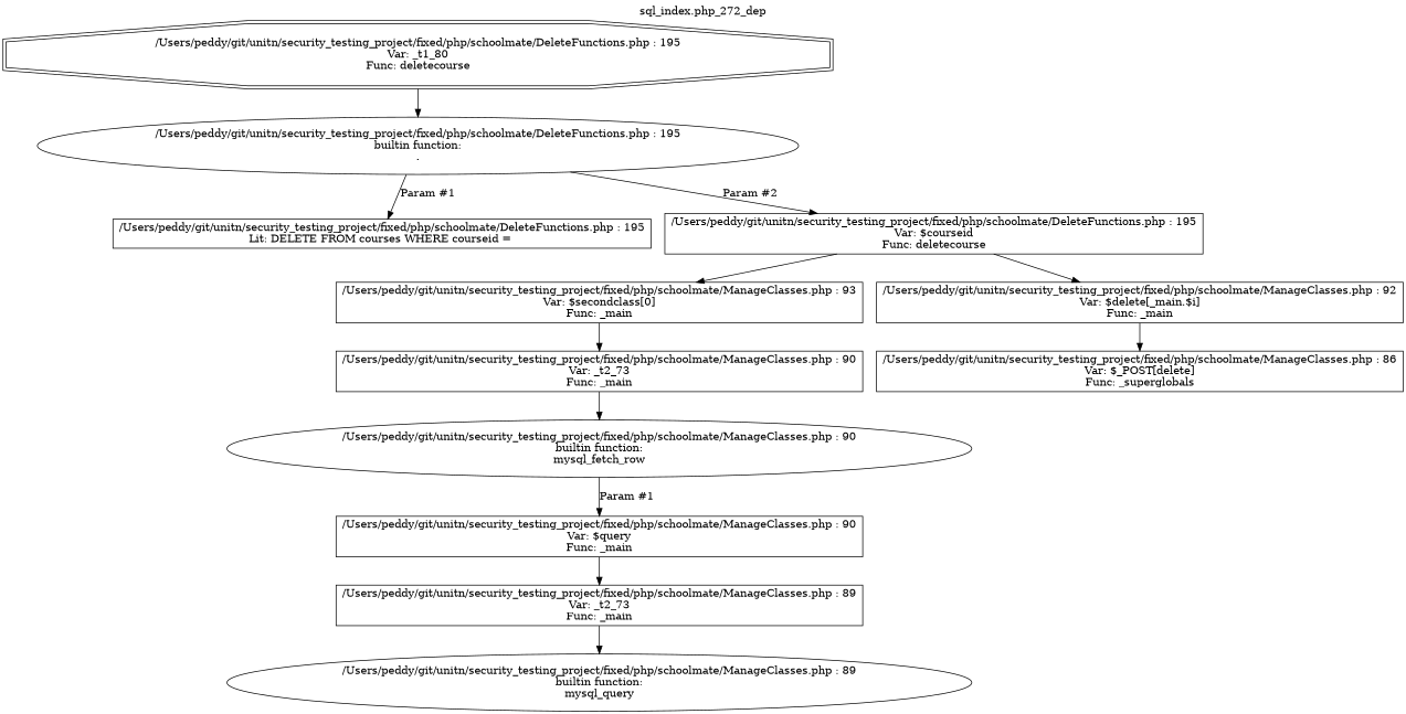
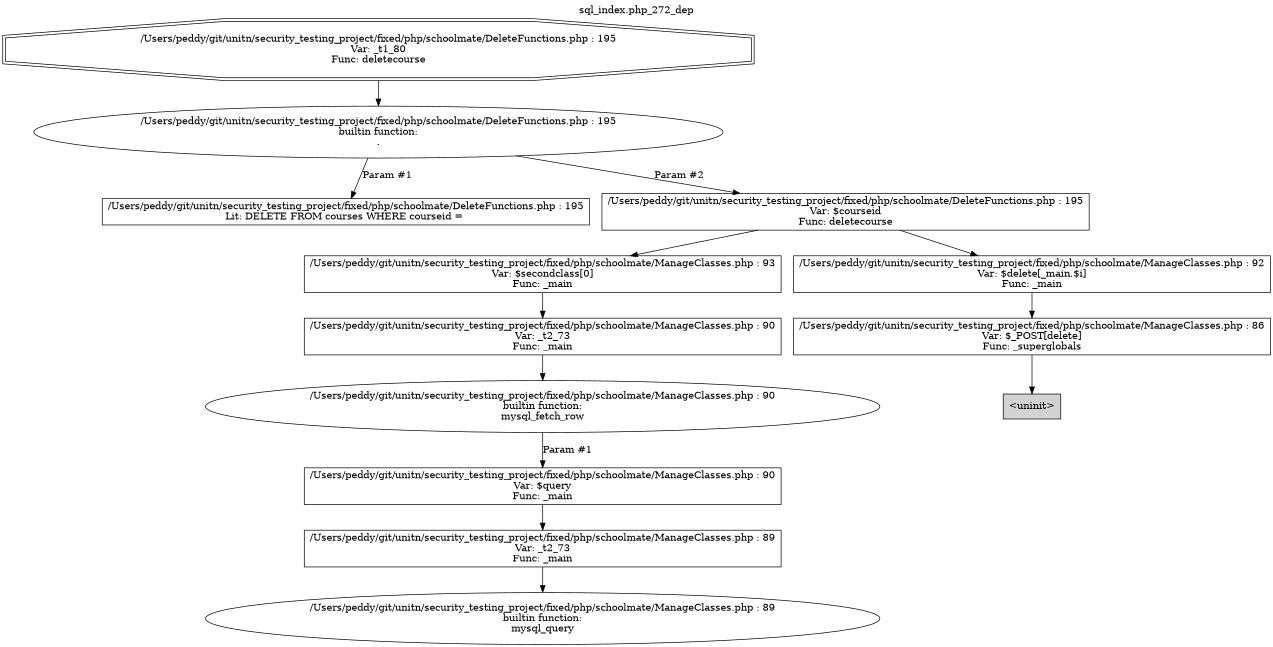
  digraph {
    label="sql_index.php_272_dep"
    labelloc=t
    node [shape=box]
    n1 [label="/Users/peddy/git/unitn/security_testing_project/fixed/php/schoolmate/DeleteFunctions.php : 195\nVar: _t1_80\nFunc: deletecourse\n" shape=doubleoctagon]
    n2 [label="/Users/peddy/git/unitn/security_testing_project/fixed/php/schoolmate/DeleteFunctions.php : 195\nbuiltin function:\n.\n" shape=ellipse]
    n3 [label="/Users/peddy/git/unitn/security_testing_project/fixed/php/schoolmate/DeleteFunctions.php : 195\nLit: DELETE FROM courses WHERE courseid = \n"]
    n4 [label="/Users/peddy/git/unitn/security_testing_project/fixed/php/schoolmate/DeleteFunctions.php : 195\nVar: $courseid\nFunc: deletecourse\n"]
    n5 [label="/Users/peddy/git/unitn/security_testing_project/fixed/php/schoolmate/ManageClasses.php : 93\nVar: $secondclass[0]\nFunc: _main\n"]
    n6 [label="/Users/peddy/git/unitn/security_testing_project/fixed/php/schoolmate/ManageClasses.php : 92\nVar: $delete[_main.$i]\nFunc: _main\n"]
    n7 [label="/Users/peddy/git/unitn/security_testing_project/fixed/php/schoolmate/ManageClasses.php : 90\nVar: _t2_73\nFunc: _main\n"]
    n8 [label="/Users/peddy/git/unitn/security_testing_project/fixed/php/schoolmate/ManageClasses.php : 90\nbuiltin function:\nmysql_fetch_row\n" shape=ellipse]
    n9 [label="/Users/peddy/git/unitn/security_testing_project/fixed/php/schoolmate/ManageClasses.php : 90\nVar: $query\nFunc: _main\n"]
    n10 [label="/Users/peddy/git/unitn/security_testing_project/fixed/php/schoolmate/ManageClasses.php : 89\nVar: _t2_73\nFunc: _main\n"]
    n11 [label="/Users/peddy/git/unitn/security_testing_project/fixed/php/schoolmate/ManageClasses.php : 89\nbuiltin function:\nmysql_query\n" shape=ellipse]
    n12 [label="/Users/peddy/git/unitn/security_testing_project/fixed/php/schoolmate/ManageClasses.php : 86\nVar: $_POST[delete]\nFunc: _superglobals\n"]
+   n13 [label="<uninit>" style=filled]
    n1 -> n2
    n2 -> n3 [label="Param #1"]
    n2 -> n4 [label="Param #2"]
    n4 -> n5
    n4 -> n6
    n5 -> n7
    n6 -> n12
    n7 -> n8
    n8 -> n9 [label="Param #1"]
    n9 -> n10
    n10 -> n11
+   n12 -> n13
  }
